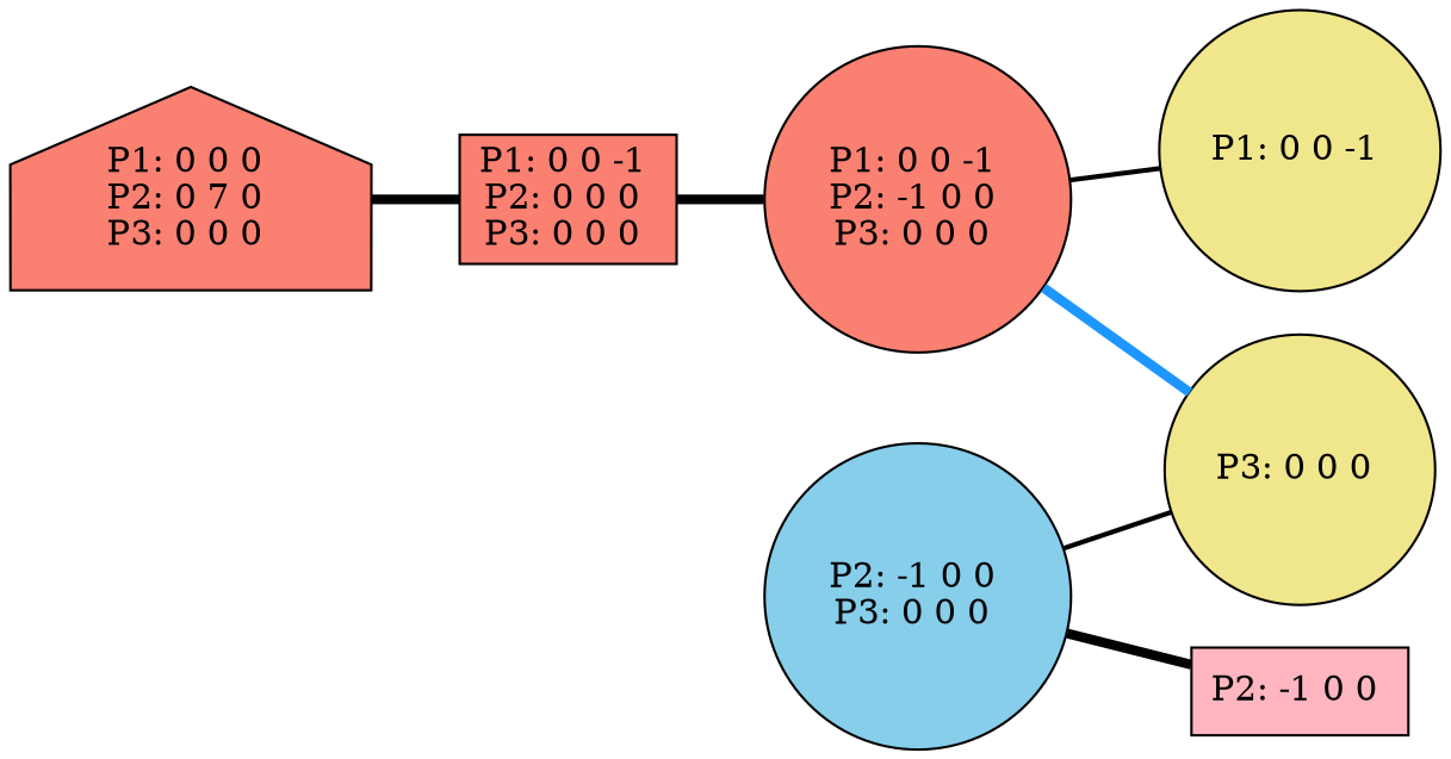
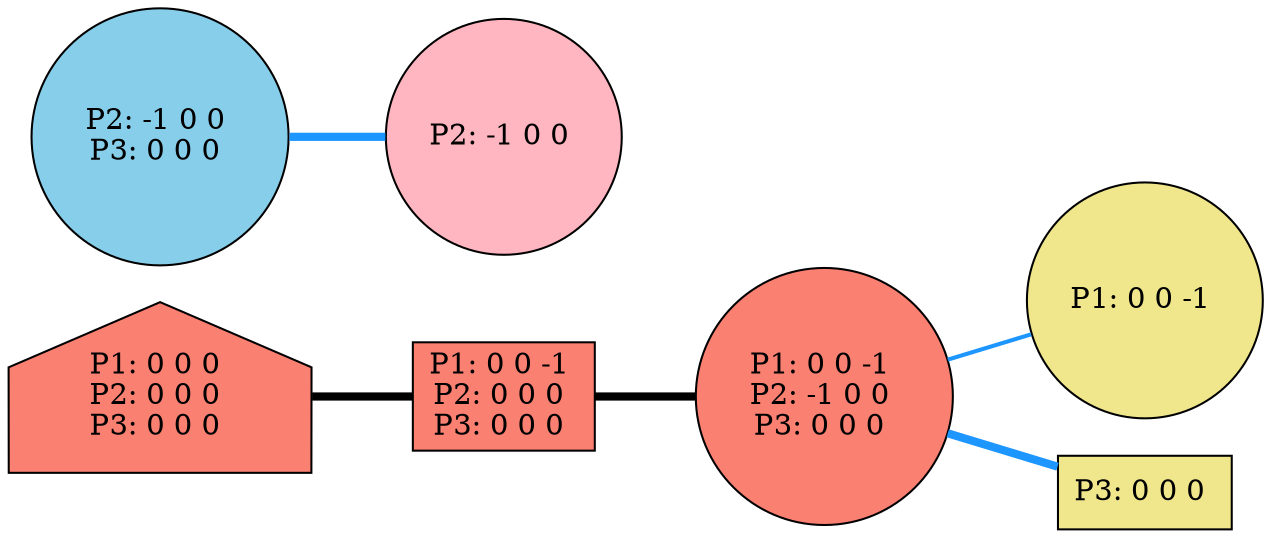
  graph {
    color=black
    rankdir=LR
    node [fillcolor=salmon shape=box style=filled]
    edge [color=black penwidth=4.0 style=bold]
-   n1 [label="P1: 0 0 0 \nP2: 0 7 0 \nP3: 0 0 0 \n" shape=house]
+   n1 [label="P1: 0 0 0 \nP2: 0 0 0 \nP3: 0 0 0 \n" shape=house]
    n2 [label="P1: 0 0 -1 \nP2: 0 0 0 \nP3: 0 0 0 \n"]
    n3 [label="P1: 0 0 -1 \nP2: -1 0 0 \nP3: 0 0 0 \n" shape=circle]
    n4 [fillcolor=khaki label="P1: 0 0 -1 \n" shape=circle]
-   n5 [fillcolor=khaki label="P3: 0 0 0 \n" shape=circle]
+   n5 [fillcolor=khaki label="P3: 0 0 0 \n"]
    n6 [fillcolor=skyblue label="P2: -1 0 0 \nP3: 0 0 0 \n" shape=circle]
-   n7 [fillcolor=lightpink label="P2: -1 0 0 \n"]
+   n7 [fillcolor=lightpink label="P2: -1 0 0 \n" shape=circle]
    n1 -- n2
    n2 -- n3
-   n3 -- n4 [penwidth=""]
+   n3 -- n4 [color="#1E96FF" penwidth=""]
    n3 -- n5 [color="#1E96FF"]
-   n6 -- n5 [penwidth=""]
-   n6 -- n7
+   n6 -- n7 [color="#1E96FF"]
  }
